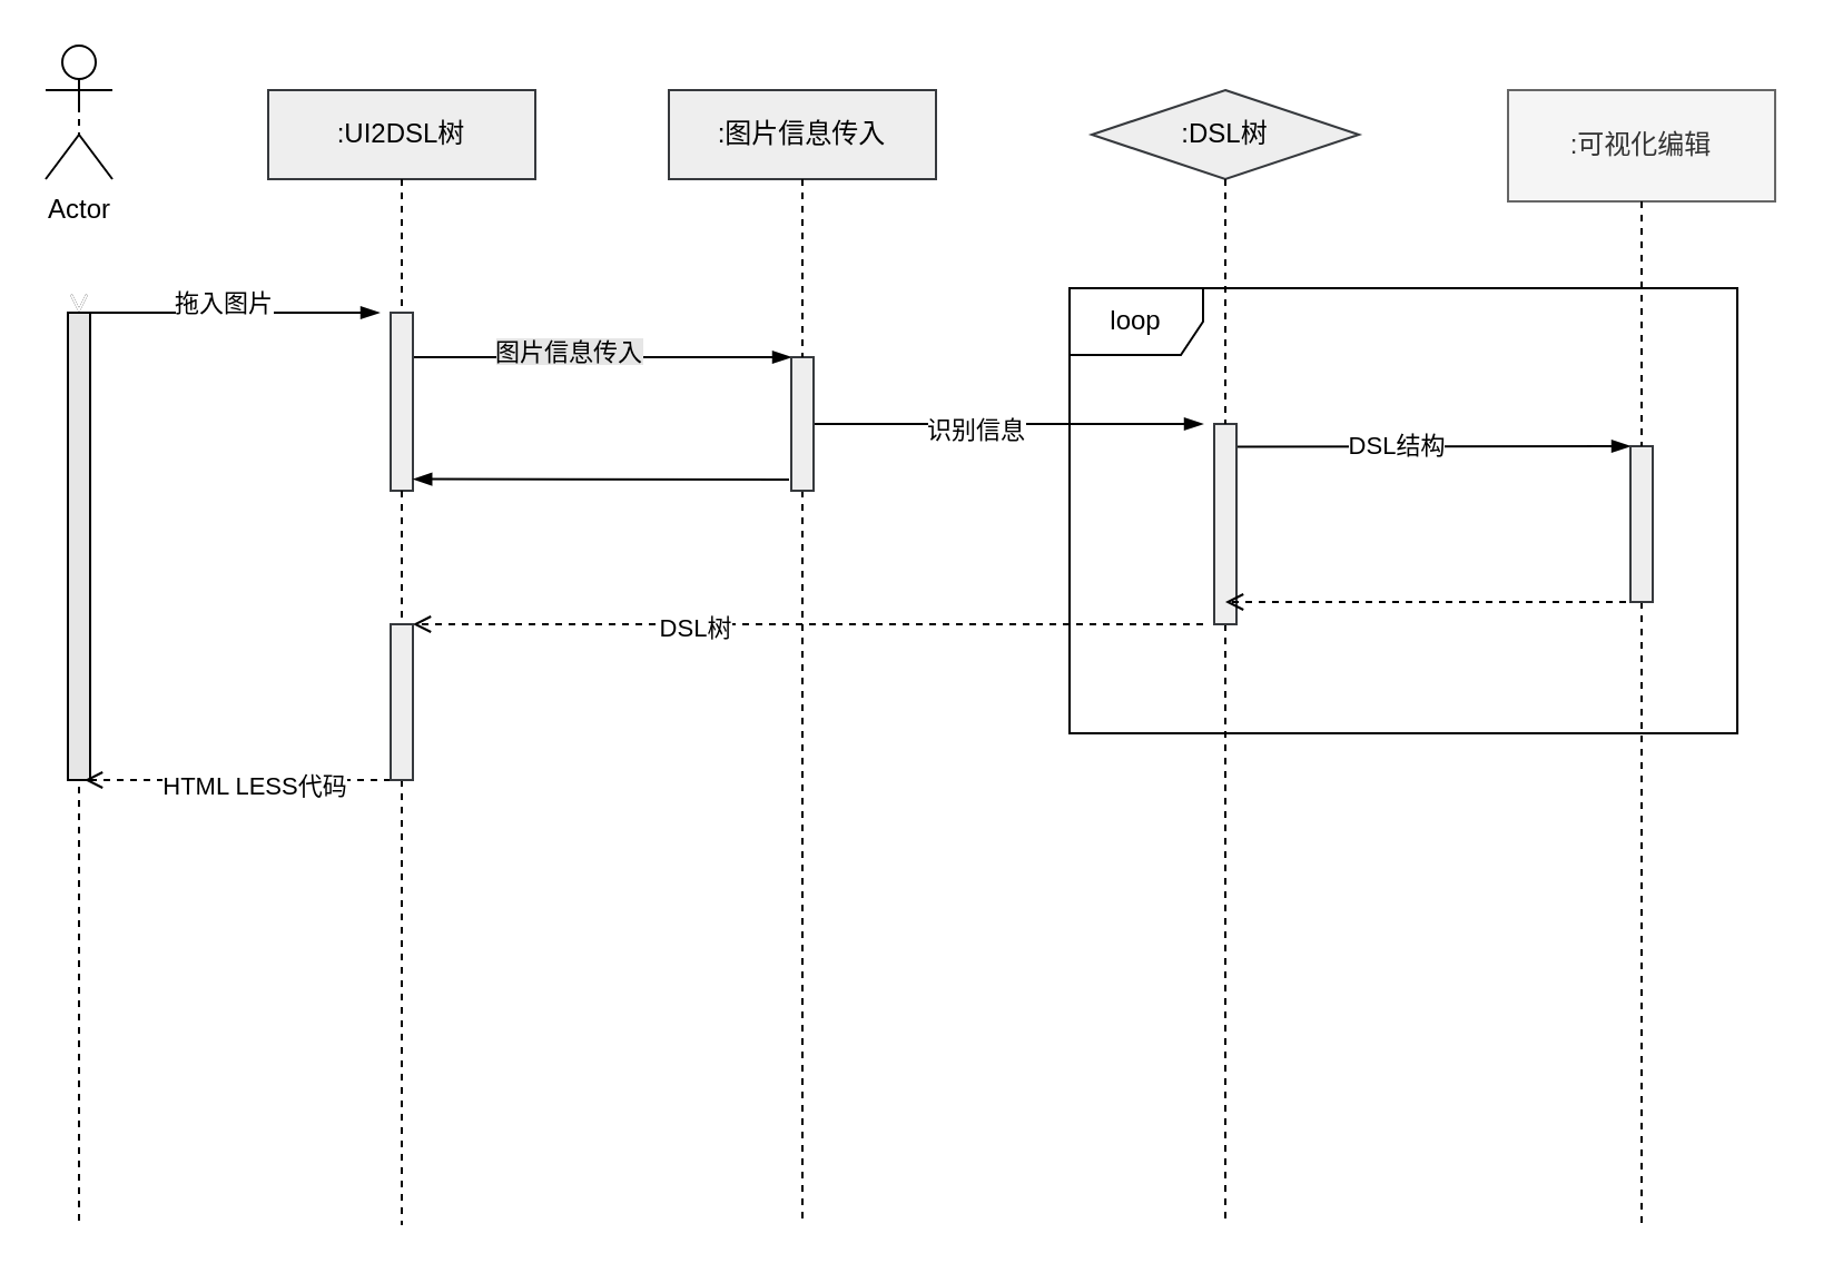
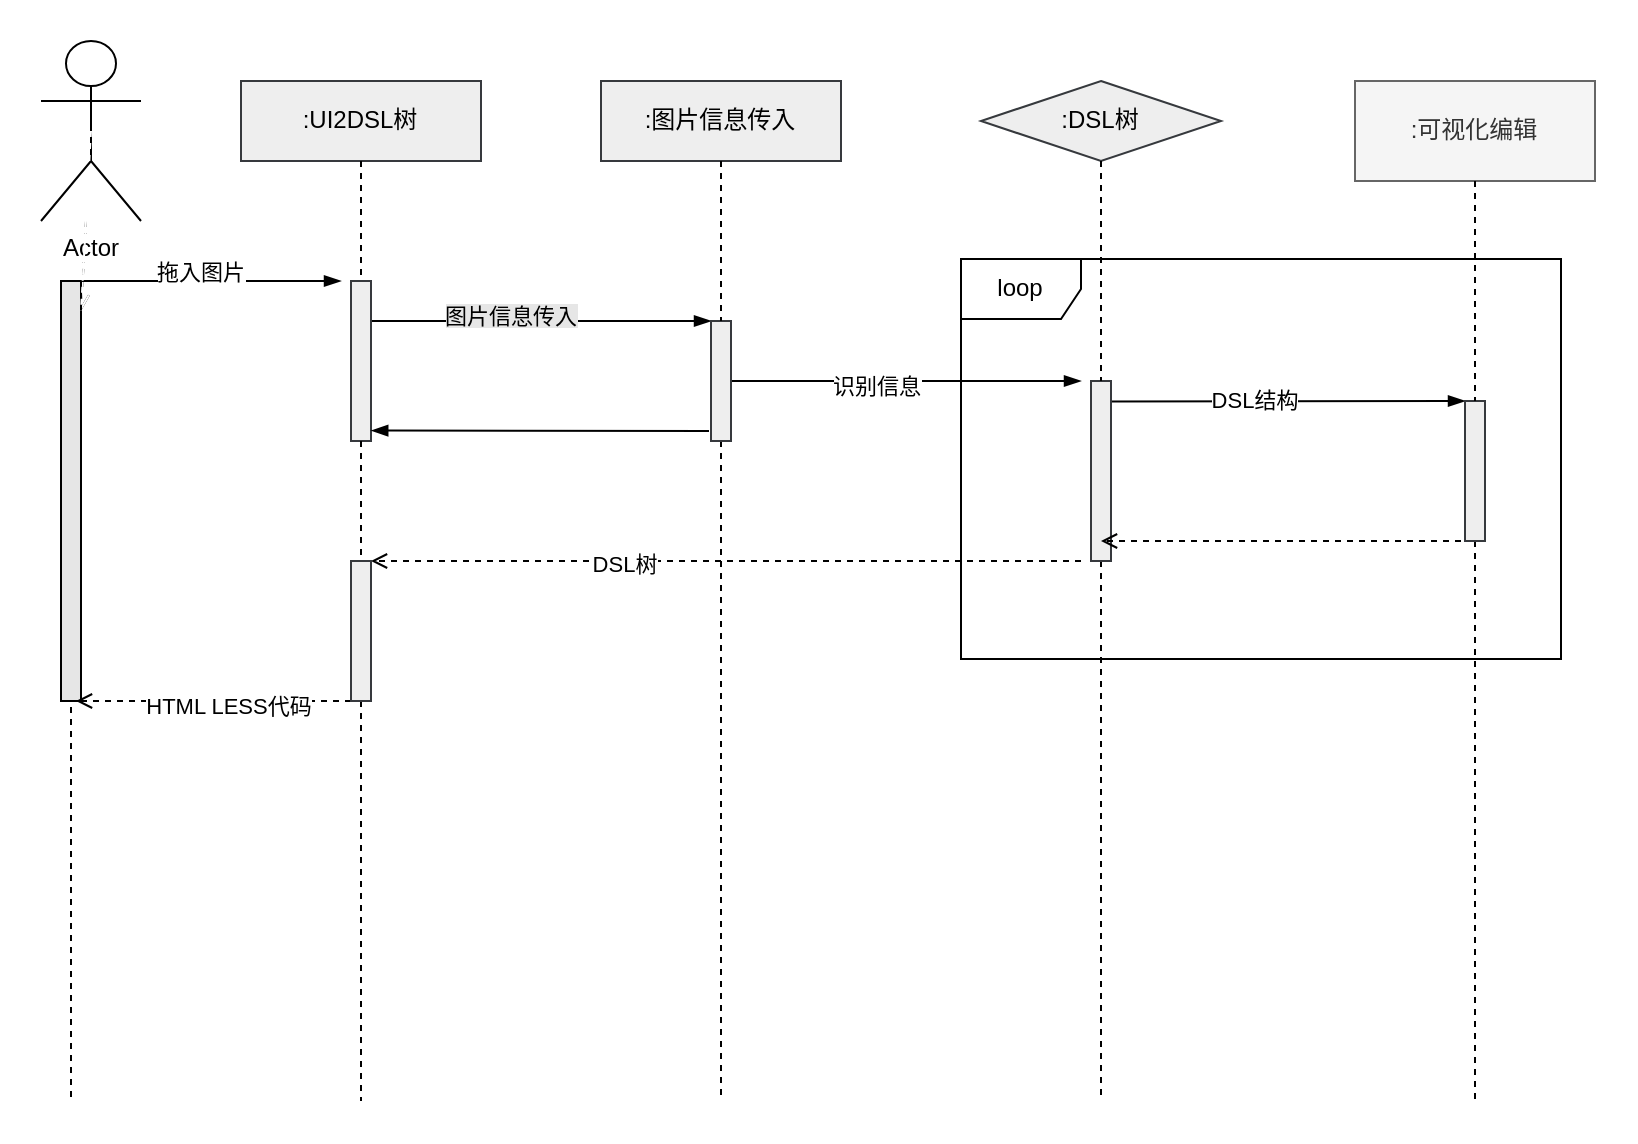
  <mxCell id="0" />
  <mxCell id="1" parent="0" />
  <mxCell id="2" style="edgeStyle=none;rounded=0;orthogonalLoop=1;jettySize=auto;html=1;exitX=0.5;exitY=0.5;exitDx=0;exitDy=0;exitPerimeter=0;dashed=1;endArrow=none;endFill=0;strokeColor=#000000;" edge="1" parent="1" source="14"><mxGeometry relative="1" as="geometry"><mxPoint x="35" y="550" as="targetPoint" /></mxGeometry></mxCell>
  <mxCell id="3" value="" style="edgeStyle=none;rounded=0;orthogonalLoop=1;jettySize=auto;html=1;dashed=1;endArrow=open;endFill=0;strokeColor=#000000;" edge="1" parent="1" source="5" target="14"><mxGeometry relative="1" as="geometry" /></mxCell>
  <mxCell id="4" value="" style="edgeStyle=none;rounded=0;orthogonalLoop=1;jettySize=auto;html=1;dashed=1;endArrow=open;endFill=0;strokeColor=#FFFFFF;fontColor=#000000;" edge="1" parent="1" source="5" target="14"><mxGeometry relative="1" as="geometry" /></mxCell>
- <mxCell id="5" value="&lt;font color=&quot;#000000&quot;&gt;Actor&lt;/font&gt;" style="shape=umlActor;verticalLabelPosition=bottom;labelBackgroundColor=#ffffff;verticalAlign=top;html=1;outlineConnect=0;strokeColor=#000000;fillColor=#FFFFFF;" vertex="1" parent="1"><mxGeometry x="20" y="20" width="30" height="60" as="geometry" /></mxCell>
+ <mxCell id="5" value="&lt;font color=&quot;#000000&quot;&gt;Actor&lt;/font&gt;" style="shape=umlActor;verticalLabelPosition=bottom;labelBackgroundColor=#ffffff;verticalAlign=top;html=1;outlineConnect=0;strokeColor=#000000;fillColor=#FFFFFF;" vertex="1" parent="1"><mxGeometry x="20" y="20" width="50" height="90" as="geometry" /></mxCell>
  <mxCell id="6" style="rounded=0;orthogonalLoop=1;jettySize=auto;html=1;dashed=1;endArrow=none;endFill=0;strokeColor=#000000;" edge="1" parent="1" source="38"><mxGeometry relative="1" as="geometry"><mxPoint x="180" y="550" as="targetPoint" /></mxGeometry></mxCell>
  <mxCell id="7" value="&lt;font color=&quot;#000000&quot;&gt;:UI2DSL树&lt;/font&gt;" style="rounded=0;whiteSpace=wrap;html=1;fillColor=#eeeeee;strokeColor=#36393d;" vertex="1" parent="1"><mxGeometry x="120" y="40" width="120" height="40" as="geometry" /></mxCell>
  <mxCell id="8" style="edgeStyle=none;rounded=0;orthogonalLoop=1;jettySize=auto;html=1;dashed=1;endArrow=none;endFill=0;strokeColor=#000000;" edge="1" parent="1" source="23"><mxGeometry relative="1" as="geometry"><mxPoint x="360" y="550" as="targetPoint" /></mxGeometry></mxCell>
  <mxCell id="9" value="&lt;font color=&quot;#000000&quot;&gt;:图片信息传入&lt;/font&gt;" style="rounded=0;whiteSpace=wrap;html=1;strokeColor=#36393d;fillColor=#eeeeee;" vertex="1" parent="1"><mxGeometry x="300" y="40" width="120" height="40" as="geometry" /></mxCell>
  <mxCell id="10" style="edgeStyle=none;rounded=0;orthogonalLoop=1;jettySize=auto;html=1;dashed=1;endArrow=none;endFill=0;strokeColor=#000000;" edge="1" parent="1" source="31"><mxGeometry relative="1" as="geometry"><mxPoint x="550" y="550" as="targetPoint" /></mxGeometry></mxCell>
  <mxCell id="11" value="&lt;font color=&quot;#000000&quot;&gt;:DSL树&lt;/font&gt;" style="rhombus;whiteSpace=wrap;html=1;strokeColor=#36393d;fillColor=#eeeeee;" vertex="1" parent="1"><mxGeometry x="490" y="40" width="120" height="40" as="geometry" /></mxCell>
  <mxCell id="12" style="edgeStyle=none;rounded=0;orthogonalLoop=1;jettySize=auto;html=1;exitX=1;exitY=0;exitDx=0;exitDy=0;endArrow=blockThin;endFill=1;" edge="1" parent="1" source="14"><mxGeometry relative="1" as="geometry"><mxPoint x="170" y="140" as="targetPoint" /></mxGeometry></mxCell>
  <mxCell id="13" value="拖入图片" style="edgeLabel;html=1;align=center;verticalAlign=middle;resizable=0;points=[];fontColor=#000000;labelBackgroundColor=#FFFFFF;" vertex="1" connectable="0" parent="12"><mxGeometry x="-0.091" y="5" relative="1" as="geometry"><mxPoint as="offset" /></mxGeometry></mxCell>
  <mxCell id="14" value="" style="rounded=0;whiteSpace=wrap;html=1;fillColor=#E6E6E6;strokeColor=#000000;" vertex="1" parent="1"><mxGeometry x="30" y="140" width="10" height="210" as="geometry" /></mxCell>
  <mxCell id="15" style="edgeStyle=none;rounded=0;orthogonalLoop=1;jettySize=auto;html=1;exitX=0.5;exitY=0.5;exitDx=0;exitDy=0;exitPerimeter=0;dashed=1;endArrow=none;endFill=0;strokeColor=#FFFFFF;" edge="1" parent="1" source="5" target="14"><mxGeometry relative="1" as="geometry"><mxPoint x="40" y="710.833" as="targetPoint" /><mxPoint x="35" y="50" as="sourcePoint" /></mxGeometry></mxCell>
  <mxCell id="16" style="edgeStyle=none;rounded=0;orthogonalLoop=1;jettySize=auto;html=1;exitX=1;exitY=0.25;exitDx=0;exitDy=0;entryX=0;entryY=0;entryDx=0;entryDy=0;endArrow=blockThin;endFill=1;fontColor=#000000;strokeColor=#000000;" edge="1" parent="1" source="18" target="23"><mxGeometry relative="1" as="geometry" /></mxCell>
  <mxCell id="17" value="&lt;span style=&quot;background-color: rgb(230 , 230 , 230)&quot;&gt;&lt;font color=&quot;#000000&quot;&gt;图片信息传入&lt;/font&gt;&lt;/span&gt;" style="edgeLabel;html=1;align=center;verticalAlign=middle;resizable=0;points=[];" vertex="1" connectable="0" parent="16"><mxGeometry x="-0.184" y="3" relative="1" as="geometry"><mxPoint as="offset" /></mxGeometry></mxCell>
  <mxCell id="18" value="" style="rounded=0;whiteSpace=wrap;html=1;fillColor=#eeeeee;strokeColor=#36393d;" vertex="1" parent="1"><mxGeometry x="175" y="140" width="10" height="80" as="geometry" /></mxCell>
  <mxCell id="19" style="rounded=0;orthogonalLoop=1;jettySize=auto;html=1;dashed=1;endArrow=none;endFill=0;strokeColor=#000000;" edge="1" parent="1" source="7" target="18"><mxGeometry relative="1" as="geometry"><mxPoint x="180" y="620" as="targetPoint" /><mxPoint x="180" y="80" as="sourcePoint" /></mxGeometry></mxCell>
  <mxCell id="20" style="edgeStyle=none;rounded=0;orthogonalLoop=1;jettySize=auto;html=1;endArrow=blockThin;endFill=1;strokeColor=#000000;" edge="1" parent="1" source="23"><mxGeometry relative="1" as="geometry"><mxPoint x="540" y="190" as="targetPoint" /></mxGeometry></mxCell>
  <mxCell id="21" value="识别信息" style="edgeLabel;html=1;align=center;verticalAlign=middle;resizable=0;points=[];labelBackgroundColor=#FFFFFF;fontColor=#000000;" vertex="1" connectable="0" parent="20"><mxGeometry x="-0.18" y="-2" relative="1" as="geometry"><mxPoint as="offset" /></mxGeometry></mxCell>
  <mxCell id="22" style="edgeStyle=none;rounded=0;orthogonalLoop=1;jettySize=auto;html=1;entryX=1.112;entryY=0.885;entryDx=0;entryDy=0;entryPerimeter=0;endArrow=blockThin;endFill=1;fontColor=#000000;strokeColor=#000000;" edge="1" parent="1"><mxGeometry relative="1" as="geometry"><mxPoint x="354" y="215" as="sourcePoint" /><mxPoint x="185.12" y="214.8" as="targetPoint" /></mxGeometry></mxCell>
  <mxCell id="23" value="" style="rounded=0;whiteSpace=wrap;html=1;fillColor=#eeeeee;strokeColor=#36393d;" vertex="1" parent="1"><mxGeometry x="355" y="160" width="10" height="60" as="geometry" /></mxCell>
  <mxCell id="24" style="edgeStyle=none;rounded=0;orthogonalLoop=1;jettySize=auto;html=1;dashed=1;endArrow=none;endFill=0;strokeColor=#000000;" edge="1" parent="1" source="9" target="23"><mxGeometry relative="1" as="geometry"><mxPoint x="360" y="621.667" as="targetPoint" /><mxPoint x="360" y="80" as="sourcePoint" /></mxGeometry></mxCell>
  <mxCell id="25" style="edgeStyle=none;rounded=0;orthogonalLoop=1;jettySize=auto;html=1;dashed=1;endArrow=none;endFill=0;strokeColor=#000000;" edge="1" parent="1" source="34"><mxGeometry relative="1" as="geometry"><mxPoint x="737" y="550" as="targetPoint" /></mxGeometry></mxCell>
  <mxCell id="26" value=":可视化编辑" style="rounded=0;whiteSpace=wrap;html=1;strokeColor=#666666;fillColor=#f5f5f5;fontColor=#333333;" vertex="1" parent="1"><mxGeometry x="677" y="40" width="120" height="50" as="geometry" /></mxCell>
  <mxCell id="27" style="edgeStyle=none;rounded=0;orthogonalLoop=1;jettySize=auto;html=1;entryX=0;entryY=0;entryDx=0;entryDy=0;endArrow=blockThin;endFill=1;exitX=0.935;exitY=0.114;exitDx=0;exitDy=0;exitPerimeter=0;strokeColor=#000000;" edge="1" parent="1" source="31" target="34"><mxGeometry relative="1" as="geometry" /></mxCell>
  <mxCell id="28" value="&lt;span style=&quot;background-color: rgb(255 , 255 , 255)&quot;&gt;DSL结构&lt;/span&gt;" style="edgeLabel;html=1;align=center;verticalAlign=middle;resizable=0;points=[];fontColor=#000000;" vertex="1" connectable="0" parent="27"><mxGeometry x="-0.187" y="1" relative="1" as="geometry"><mxPoint as="offset" /></mxGeometry></mxCell>
  <mxCell id="29" style="edgeStyle=none;rounded=0;orthogonalLoop=1;jettySize=auto;html=1;entryX=1;entryY=0;entryDx=0;entryDy=0;dashed=1;endArrow=open;endFill=0;fontColor=#000000;strokeColor=#000000;" edge="1" parent="1" target="38"><mxGeometry relative="1" as="geometry"><mxPoint x="540" y="280" as="sourcePoint" /></mxGeometry></mxCell>
  <mxCell id="30" value="&lt;font color=&quot;#000000&quot; style=&quot;background-color: rgb(255 , 255 , 255)&quot;&gt;DSL树&lt;/font&gt;" style="edgeLabel;html=1;align=center;verticalAlign=middle;resizable=0;points=[];" vertex="1" connectable="0" parent="29"><mxGeometry x="0.291" y="1" relative="1" as="geometry"><mxPoint as="offset" /></mxGeometry></mxCell>
  <mxCell id="31" value="" style="rounded=0;whiteSpace=wrap;html=1;fillColor=#eeeeee;strokeColor=#36393d;" vertex="1" parent="1"><mxGeometry x="545" y="190" width="10" height="90" as="geometry" /></mxCell>
  <mxCell id="32" style="edgeStyle=none;rounded=0;orthogonalLoop=1;jettySize=auto;html=1;dashed=1;endArrow=none;endFill=0;strokeColor=#000000;" edge="1" parent="1" source="11" target="31"><mxGeometry relative="1" as="geometry"><mxPoint x="550" y="623.333" as="targetPoint" /><mxPoint x="550" y="80" as="sourcePoint" /></mxGeometry></mxCell>
  <mxCell id="33" style="edgeStyle=none;rounded=0;orthogonalLoop=1;jettySize=auto;html=1;endArrow=open;endFill=0;dashed=1;strokeColor=#000000;" edge="1" parent="1"><mxGeometry relative="1" as="geometry"><mxPoint x="730" y="270" as="sourcePoint" /><mxPoint x="550" y="270" as="targetPoint" /></mxGeometry></mxCell>
  <mxCell id="34" value="" style="rounded=0;whiteSpace=wrap;html=1;fillColor=#eeeeee;strokeColor=#36393d;" vertex="1" parent="1"><mxGeometry x="732" y="200" width="10" height="70" as="geometry" /></mxCell>
  <mxCell id="35" style="edgeStyle=none;rounded=0;orthogonalLoop=1;jettySize=auto;html=1;dashed=1;endArrow=none;endFill=0;strokeColor=#000000;" edge="1" parent="1" source="26" target="34"><mxGeometry relative="1" as="geometry"><mxPoint x="737" y="623.333" as="targetPoint" /><mxPoint x="737" y="80" as="sourcePoint" /></mxGeometry></mxCell>
  <mxCell id="36" style="edgeStyle=none;rounded=0;orthogonalLoop=1;jettySize=auto;html=1;entryX=0.75;entryY=1;entryDx=0;entryDy=0;dashed=1;endArrow=open;endFill=0;exitX=0;exitY=1;exitDx=0;exitDy=0;strokeColor=#000000;" edge="1" parent="1" source="38" target="14"><mxGeometry relative="1" as="geometry" /></mxCell>
  <mxCell id="37" value="HTML LESS代码" style="edgeLabel;html=1;align=center;verticalAlign=middle;resizable=0;points=[];fontColor=#000000;labelBackgroundColor=#FFFFFF;" vertex="1" connectable="0" parent="36"><mxGeometry x="-0.084" y="2" relative="1" as="geometry"><mxPoint x="1" as="offset" /></mxGeometry></mxCell>
  <mxCell id="38" value="" style="rounded=0;whiteSpace=wrap;html=1;fillColor=#eeeeee;strokeColor=#36393d;" vertex="1" parent="1"><mxGeometry x="175" y="280" width="10" height="70" as="geometry" /></mxCell>
  <mxCell id="39" style="rounded=0;orthogonalLoop=1;jettySize=auto;html=1;dashed=1;endArrow=none;endFill=0;strokeColor=#000000;" edge="1" parent="1" source="18" target="38"><mxGeometry relative="1" as="geometry"><mxPoint x="180" y="620" as="targetPoint" /><mxPoint x="180" y="220" as="sourcePoint" /></mxGeometry></mxCell>
  <mxCell id="40" value="loop" style="shape=umlFrame;whiteSpace=wrap;html=1;fontColor=#000000;strokeColor=#000000;fillColor=#FFFFFF;" vertex="1" parent="1"><mxGeometry x="480" y="129" width="300" height="200" as="geometry" /></mxCell>
